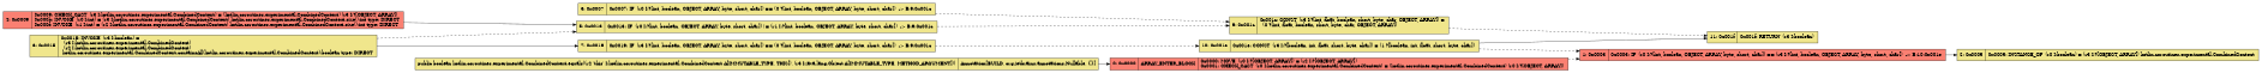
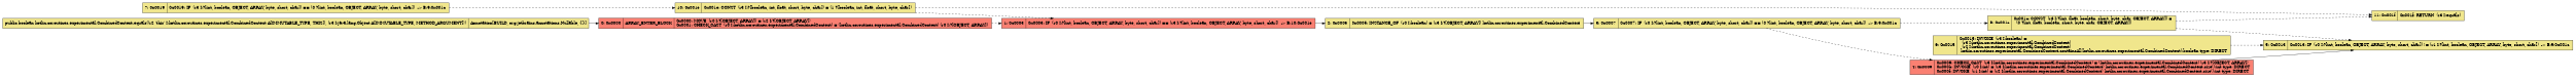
  digraph {
    rankdir=LR
    node [fillcolor=khaki shape=record style=filled]
    edge [style=dashed]
    n1 [fillcolor=salmon label="{0\:\ 0x0000|ARRAY_ENTER_BLOCK\l|0x0000: MOVE  (r0 I:?[OBJECT, ARRAY]) = (r2 I:?[OBJECT, ARRAY]) \l0x0001: CHECK_CAST  (r0 I:kotlin.coroutines.experimental.CombinedContext) = (kotlin.coroutines.experimental.CombinedContext) (r0 I:?[OBJECT, ARRAY]) \l}"]
    n2 [fillcolor=salmon label="{1\:\ 0x0003|0x0003: IF  (r0 I:?[int, boolean, OBJECT, ARRAY, byte, short, char]) == (r3 I:?[int, boolean, OBJECT, ARRAY, byte, short, char])  \-\> B:10:0x001e \l}"]
    n3 [label="{2\:\ 0x0005|0x0005: INSTANCE_OF  (r0 I:boolean) = (r3 I:?[OBJECT, ARRAY]) kotlin.coroutines.experimental.CombinedContext \l}"]
    n4 [label="{3\:\ 0x0007|0x0007: IF  (r0 I:?[int, boolean, OBJECT, ARRAY, byte, short, char]) == (0 ?[int, boolean, OBJECT, ARRAY, byte, short, char])  \-\> B:9:0x001c \l}"]
    n5 [label="{10\:\ 0x001e|0x001e: CONST  (r3 I:?[boolean, int, float, short, byte, char]) = (1 ?[boolean, int, float, short, byte, char]) \l}"]
-   n6 [label="{11\:\ 0x001f|0x001f: RETURN  (r3 I:boolean) \l}"]
+   n6 [label="{11\:\ 0x001f|0x001f: RETURN  (r3 I:equals) \l}"]
    n7 [fillcolor=salmon label="{4\:\ 0x0009|0x0009: CHECK_CAST  (r3 I:kotlin.coroutines.experimental.CombinedContext) = (kotlin.coroutines.experimental.CombinedContext) (r3 I:?[OBJECT, ARRAY]) \l0x000b: INVOKE  (r0 I:int) = (r3 I:kotlin.coroutines.experimental.CombinedContext) kotlin.coroutines.experimental.CombinedContext.size():int type: DIRECT \l0x000f: INVOKE  (r1 I:int) = (r2 I:kotlin.coroutines.experimental.CombinedContext) kotlin.coroutines.experimental.CombinedContext.size():int type: DIRECT \l}"]
    n8 [label="{9\:\ 0x001c|0x001c: CONST  (r3 I:?[int, float, boolean, short, byte, char, OBJECT, ARRAY]) = \l  (0 ?[int, float, boolean, short, byte, char, OBJECT, ARRAY])\l \l}"]
    n9 [label="{5\:\ 0x0013|0x0013: IF  (r0 I:?[int, boolean, OBJECT, ARRAY, byte, short, char]) != (r1 I:?[int, boolean, OBJECT, ARRAY, byte, short, char])  \-\> B:9:0x001c \l}"]
    n10 [label="{6\:\ 0x0015|0x0015: INVOKE  (r3 I:boolean) = \l  (r3 I:kotlin.coroutines.experimental.CombinedContext)\l  (r2 I:kotlin.coroutines.experimental.CombinedContext)\l kotlin.coroutines.experimental.CombinedContext.containsAll(kotlin.coroutines.experimental.CombinedContext):boolean type: DIRECT \l}"]
    n11 [label="{7\:\ 0x0019|0x0019: IF  (r3 I:?[int, boolean, OBJECT, ARRAY, byte, short, char]) == (0 ?[int, boolean, OBJECT, ARRAY, byte, short, char])  \-\> B:9:0x001c \l}"]
    n12 [label="{public boolean kotlin.coroutines.experimental.CombinedContext.equals((r2 'this' I:kotlin.coroutines.experimental.CombinedContext A[IMMUTABLE_TYPE, THIS]), (r3 I:java.lang.Object A[IMMUTABLE_TYPE, METHOD_ARGUMENT]))  | Annotation[BUILD, org.jetbrains.annotations.Nullable, \{\}]\l}"]
    n1 -> n2
    n2 -> n3 [style=solid]
+   n3 -> n4 [style=solid]
+   n4 -> n7
    n4 -> n8
    n5 -> n2
-   n5 -> n6 [style=solid]
+   n5 -> n6
    n7 -> n9 [style=solid]
    n8 -> n6
-   n9 -> n8
+   n8 -> n9
    n10 -> n9
-   n10 -> n11 [style=solid]
    n11 -> n5
    n12 -> n1 [style=solid]
  }
